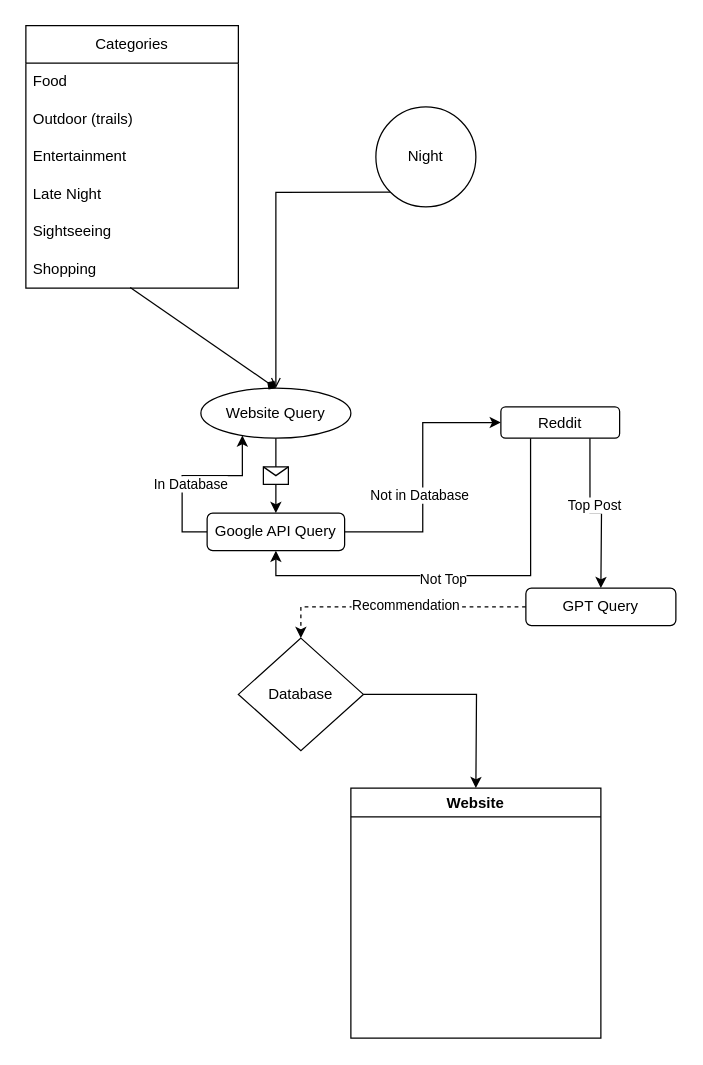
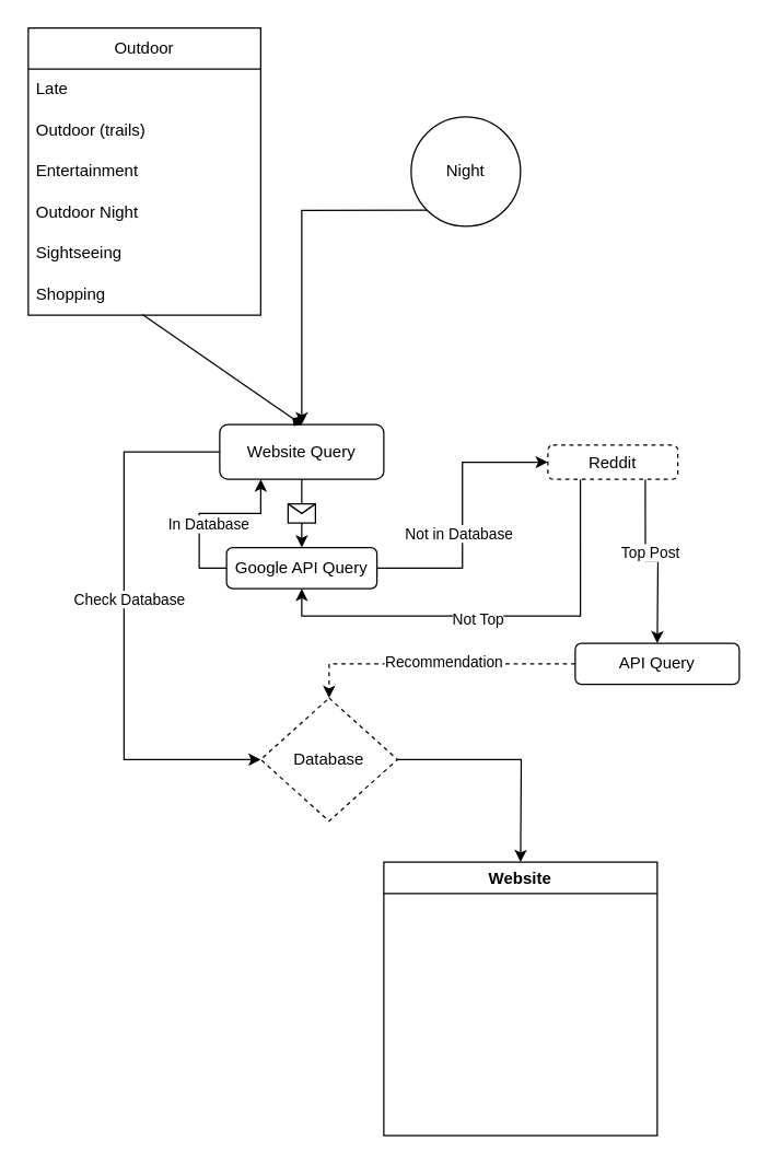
  <mxCell id="0" />
  <mxCell id="1" parent="0" />
- <mxCell id="4" value="Website Query" style="ellipse;whiteSpace=wrap;html=1;fontSize=12;glass=0;strokeWidth=1;shadow=0;" parent="1" vertex="1"><mxGeometry x="160" y="310" width="120" height="40" as="geometry" /></mxCell>
- <mxCell id="5" value="Categories" style="swimlane;fontStyle=0;childLayout=stackLayout;horizontal=1;startSize=30;horizontalStack=0;resizeParent=1;resizeParentMax=0;resizeLast=0;collapsible=1;marginBottom=0;whiteSpace=wrap;html=1;" vertex="1" parent="1"><mxGeometry x="20" y="20" width="170" height="210" as="geometry"><mxRectangle x="150" y="-120" width="100" height="30" as="alternateBounds" /></mxGeometry></mxCell>
- <mxCell id="6" value="Food" style="text;strokeColor=none;fillColor=none;align=left;verticalAlign=middle;spacingLeft=4;spacingRight=4;overflow=hidden;points=[[0,0.5],[1,0.5]];portConstraint=eastwest;rotatable=0;whiteSpace=wrap;html=1;" vertex="1" parent="5"><mxGeometry y="30" width="170" height="30" as="geometry" /></mxCell>
+ <mxCell id="2" style="edgeStyle=orthogonalEdgeStyle;rounded=0;orthogonalLoop=1;jettySize=auto;html=1;exitX=0;exitY=0.5;exitDx=0;exitDy=0;entryX=0;entryY=0.5;entryDx=0;entryDy=0;" edge="1" parent="1" source="4" target="29"><mxGeometry relative="1" as="geometry"><Array as="points"><mxPoint x="90" y="330" /><mxPoint x="90" y="555" /></Array></mxGeometry></mxCell>
+ <mxCell id="3" value="Check Database" style="edgeLabel;html=1;align=center;verticalAlign=middle;resizable=0;points=[];" vertex="1" connectable="0" parent="2"><mxGeometry x="-0.102" y="3" relative="1" as="geometry"><mxPoint as="offset" /></mxGeometry></mxCell>
+ <mxCell id="4" value="Website Query" style="rounded=1;whiteSpace=wrap;html=1;fontSize=12;glass=0;strokeWidth=1;shadow=0;" parent="1" vertex="1"><mxGeometry x="160" y="310" width="120" height="40" as="geometry" /></mxCell>
+ <mxCell id="5" value="Outdoor" style="swimlane;fontStyle=0;childLayout=stackLayout;horizontal=1;startSize=30;horizontalStack=0;resizeParent=1;resizeParentMax=0;resizeLast=0;collapsible=1;marginBottom=0;whiteSpace=wrap;html=1;" vertex="1" parent="1"><mxGeometry x="20" y="20" width="170" height="210" as="geometry"><mxRectangle x="150" y="-120" width="100" height="30" as="alternateBounds" /></mxGeometry></mxCell>
+ <mxCell id="6" value="Late" style="text;strokeColor=none;fillColor=none;align=left;verticalAlign=middle;spacingLeft=4;spacingRight=4;overflow=hidden;points=[[0,0.5],[1,0.5]];portConstraint=eastwest;rotatable=0;whiteSpace=wrap;html=1;" vertex="1" parent="5"><mxGeometry y="30" width="170" height="30" as="geometry" /></mxCell>
  <mxCell id="7" value="Outdoor (trails)" style="text;strokeColor=none;fillColor=none;align=left;verticalAlign=middle;spacingLeft=4;spacingRight=4;overflow=hidden;points=[[0,0.5],[1,0.5]];portConstraint=eastwest;rotatable=0;whiteSpace=wrap;html=1;" vertex="1" parent="5"><mxGeometry y="60" width="170" height="30" as="geometry" /></mxCell>
  <mxCell id="8" value="Entertainment" style="text;strokeColor=none;fillColor=none;align=left;verticalAlign=middle;spacingLeft=4;spacingRight=4;overflow=hidden;points=[[0,0.5],[1,0.5]];portConstraint=eastwest;rotatable=0;whiteSpace=wrap;html=1;" vertex="1" parent="5"><mxGeometry y="90" width="170" height="30" as="geometry" /></mxCell>
- <mxCell id="9" value="Late Night" style="text;strokeColor=none;fillColor=none;align=left;verticalAlign=middle;spacingLeft=4;spacingRight=4;overflow=hidden;points=[[0,0.5],[1,0.5]];portConstraint=eastwest;rotatable=0;whiteSpace=wrap;html=1;" vertex="1" parent="5"><mxGeometry y="120" width="170" height="30" as="geometry" /></mxCell>
+ <mxCell id="9" value="Outdoor Night" style="text;strokeColor=none;fillColor=none;align=left;verticalAlign=middle;spacingLeft=4;spacingRight=4;overflow=hidden;points=[[0,0.5],[1,0.5]];portConstraint=eastwest;rotatable=0;whiteSpace=wrap;html=1;" vertex="1" parent="5"><mxGeometry y="120" width="170" height="30" as="geometry" /></mxCell>
  <mxCell id="10" value="Sightseeing" style="text;strokeColor=none;fillColor=none;align=left;verticalAlign=middle;spacingLeft=4;spacingRight=4;overflow=hidden;points=[[0,0.5],[1,0.5]];portConstraint=eastwest;rotatable=0;whiteSpace=wrap;html=1;" vertex="1" parent="5"><mxGeometry y="150" width="170" height="30" as="geometry" /></mxCell>
  <mxCell id="11" value="Shopping" style="text;strokeColor=none;fillColor=none;align=left;verticalAlign=middle;spacingLeft=4;spacingRight=4;overflow=hidden;points=[[0,0.5],[1,0.5]];portConstraint=eastwest;rotatable=0;whiteSpace=wrap;html=1;" vertex="1" parent="5"><mxGeometry y="180" width="170" height="30" as="geometry" /></mxCell>
  <mxCell id="12" style="edgeStyle=orthogonalEdgeStyle;rounded=0;orthogonalLoop=1;jettySize=auto;html=1;exitX=1;exitY=0.5;exitDx=0;exitDy=0;entryX=0;entryY=0.5;entryDx=0;entryDy=0;" edge="1" parent="1" source="16" target="24"><mxGeometry relative="1" as="geometry" /></mxCell>
  <mxCell id="13" value="Not in Database" style="edgeLabel;html=1;align=center;verticalAlign=middle;resizable=0;points=[];" vertex="1" connectable="0" parent="12"><mxGeometry x="-0.131" y="3" relative="1" as="geometry"><mxPoint as="offset" /></mxGeometry></mxCell>
  <mxCell id="14" style="edgeStyle=orthogonalEdgeStyle;rounded=0;orthogonalLoop=1;jettySize=auto;html=1;exitX=0;exitY=0.5;exitDx=0;exitDy=0;entryX=0.25;entryY=1;entryDx=0;entryDy=0;" edge="1" parent="1" source="16" target="4"><mxGeometry relative="1" as="geometry" /></mxCell>
  <mxCell id="15" value="In Database" style="edgeLabel;html=1;align=center;verticalAlign=middle;resizable=0;points=[];" vertex="1" connectable="0" parent="14"><mxGeometry x="-0.187" y="-6" relative="1" as="geometry"><mxPoint as="offset" /></mxGeometry></mxCell>
- <mxCell id="16" value="Google API Query" style="rounded=1;whiteSpace=wrap;html=1;" vertex="1" parent="1"><mxGeometry x="165" y="410" width="110" height="30" as="geometry" /></mxCell>
+ <mxCell id="16" value="Google API Query" style="rounded=1;whiteSpace=wrap;html=1;" vertex="1" parent="1"><mxGeometry x="165" y="400" width="110" height="30" as="geometry" /></mxCell>
  <mxCell id="17" value="" style="endArrow=diamond;html=1;rounded=0;entryX=0.5;entryY=0;entryDx=0;entryDy=0;exitX=0.491;exitY=0.984;exitDx=0;exitDy=0;exitPerimeter=0;" edge="1" parent="1" source="11" target="4"><mxGeometry width="50" height="50" relative="1" as="geometry"><mxPoint x="210" y="280" as="sourcePoint" /><mxPoint x="260" as="targetPoint" y="230" /></mxGeometry></mxCell>
  <mxCell id="18" value="" style="endArrow=classic;html=1;rounded=0;entryX=0.5;entryY=0;entryDx=0;entryDy=0;exitX=0.5;exitY=1;exitDx=0;exitDy=0;" edge="1" parent="1" source="4" target="16"><mxGeometry relative="1" as="geometry"><mxPoint x="170" y="370" as="sourcePoint" /><mxPoint x="270" y="370" as="targetPoint" /></mxGeometry></mxCell>
  <mxCell id="19" value="" style="shape=message;html=1;outlineConnect=0;" vertex="1" parent="18"><mxGeometry width="20" height="14" relative="1" as="geometry"><mxPoint x="-10" y="-7" as="offset" /></mxGeometry></mxCell>
  <mxCell id="20" style="edgeStyle=orthogonalEdgeStyle;rounded=0;orthogonalLoop=1;jettySize=auto;html=1;exitX=0.75;exitY=1;exitDx=0;exitDy=0;" edge="1" parent="1" source="24"><mxGeometry relative="1" as="geometry"><mxPoint x="480" y="470" as="targetPoint" /></mxGeometry></mxCell>
  <mxCell id="21" value="Top Post" style="edgeLabel;html=1;align=center;verticalAlign=middle;resizable=0;points=[];" vertex="1" connectable="0" parent="20"><mxGeometry x="-0.163" y="3" relative="1" as="geometry"><mxPoint as="offset" /></mxGeometry></mxCell>
  <mxCell id="22" style="edgeStyle=orthogonalEdgeStyle;rounded=0;orthogonalLoop=1;jettySize=auto;html=1;exitX=0.25;exitY=1;exitDx=0;exitDy=0;entryX=0.5;entryY=1;entryDx=0;entryDy=0;" edge="1" parent="1" source="24" target="16"><mxGeometry relative="1" as="geometry" /></mxCell>
  <mxCell id="23" value="&lt;div&gt;Not Top&lt;/div&gt;" style="edgeLabel;html=1;align=center;verticalAlign=middle;resizable=0;points=[];" vertex="1" connectable="0" parent="22"><mxGeometry x="0.079" y="2" relative="1" as="geometry"><mxPoint as="offset" /></mxGeometry></mxCell>
- <mxCell id="24" value="Reddit" style="rounded=1;whiteSpace=wrap;html=1;" vertex="1" parent="1"><mxGeometry x="400" y="325" width="95" height="25" as="geometry" /></mxCell>
+ <mxCell id="24" value="Reddit" style="rounded=1;whiteSpace=wrap;html=1;dashed=1;" vertex="1" parent="1"><mxGeometry x="400" y="325" width="95" height="25" as="geometry" /></mxCell>
  <mxCell id="25" style="edgeStyle=orthogonalEdgeStyle;rounded=0;orthogonalLoop=1;jettySize=auto;html=1;exitX=0;exitY=0.5;exitDx=0;exitDy=0;entryX=0.5;entryY=0;entryDx=0;entryDy=0;dashed=1;" edge="1" parent="1" source="27" target="29"><mxGeometry relative="1" as="geometry"><mxPoint x="170" y="510" as="targetPoint" /><Array as="points"><mxPoint x="240" y="485" /></Array></mxGeometry></mxCell>
  <mxCell id="26" value="&lt;div&gt;Recommendation&lt;/div&gt;" style="edgeLabel;html=1;align=center;verticalAlign=middle;resizable=0;points=[];" vertex="1" connectable="0" parent="25"><mxGeometry x="-0.053" y="-2" relative="1" as="geometry"><mxPoint as="offset" /></mxGeometry></mxCell>
- <mxCell id="27" value="GPT Query" style="rounded=1;whiteSpace=wrap;html=1;" vertex="1" parent="1"><mxGeometry x="420" y="470" width="120" height="30" as="geometry" /></mxCell>
+ <mxCell id="27" value="API Query" style="rounded=1;whiteSpace=wrap;html=1;" vertex="1" parent="1"><mxGeometry x="420" y="470" width="120" height="30" as="geometry" /></mxCell>
  <mxCell id="28" style="edgeStyle=orthogonalEdgeStyle;rounded=0;orthogonalLoop=1;jettySize=auto;html=1;exitX=1;exitY=0.5;exitDx=0;exitDy=0;" edge="1" parent="1" source="29"><mxGeometry relative="1" as="geometry"><mxPoint x="380" y="630" as="targetPoint" /></mxGeometry></mxCell>
- <mxCell id="29" value="Database" style="rhombus;whiteSpace=wrap;html=1;" vertex="1" parent="1"><mxGeometry x="190" y="510" width="100" height="90" as="geometry" /></mxCell>
- <mxCell id="30" style="edgeStyle=orthogonalEdgeStyle;rounded=0;orthogonalLoop=1;jettySize=auto;html=1;exitX=0;exitY=1;exitDx=0;exitDy=0;entryX=0.5;entryY=0;entryDx=0;entryDy=0;endArrow=open;" edge="1" parent="1" source="31" target="4"><mxGeometry relative="1" as="geometry" /></mxCell>
+ <mxCell id="29" value="Database" style="rhombus;whiteSpace=wrap;html=1;dashed=1;" vertex="1" parent="1"><mxGeometry x="190" y="510" width="100" height="90" as="geometry" /></mxCell>
+ <mxCell id="30" style="edgeStyle=orthogonalEdgeStyle;rounded=0;orthogonalLoop=1;jettySize=auto;html=1;exitX=0;exitY=1;exitDx=0;exitDy=0;entryX=0.5;entryY=0;entryDx=0;entryDy=0;" edge="1" parent="1" source="31" target="4"><mxGeometry relative="1" as="geometry" /></mxCell>
  <mxCell id="31" value="Night" style="ellipse;whiteSpace=wrap;html=1;aspect=fixed;" vertex="1" parent="1"><mxGeometry x="300" y="85" width="80" height="80" as="geometry" /></mxCell>
  <mxCell id="32" value="Website" style="swimlane;whiteSpace=wrap;html=1;" vertex="1" parent="1"><mxGeometry x="280" y="630" width="200" height="200" as="geometry" /></mxCell>
